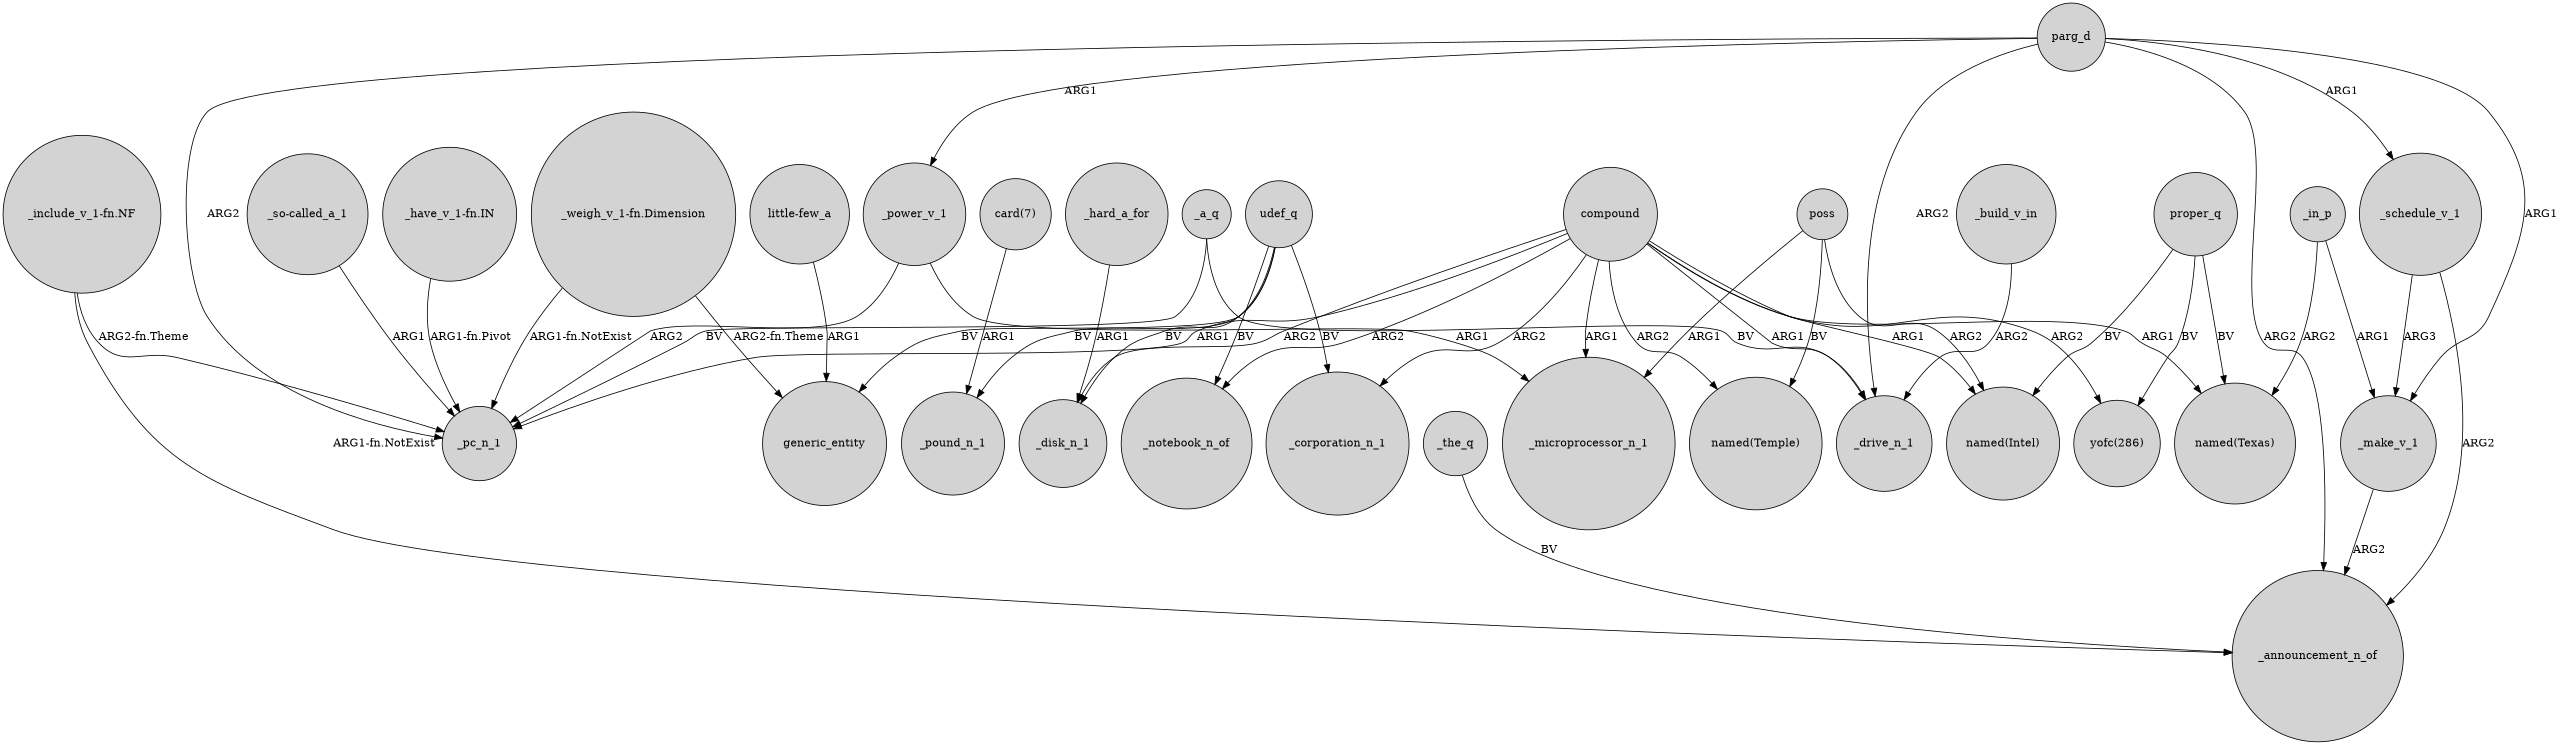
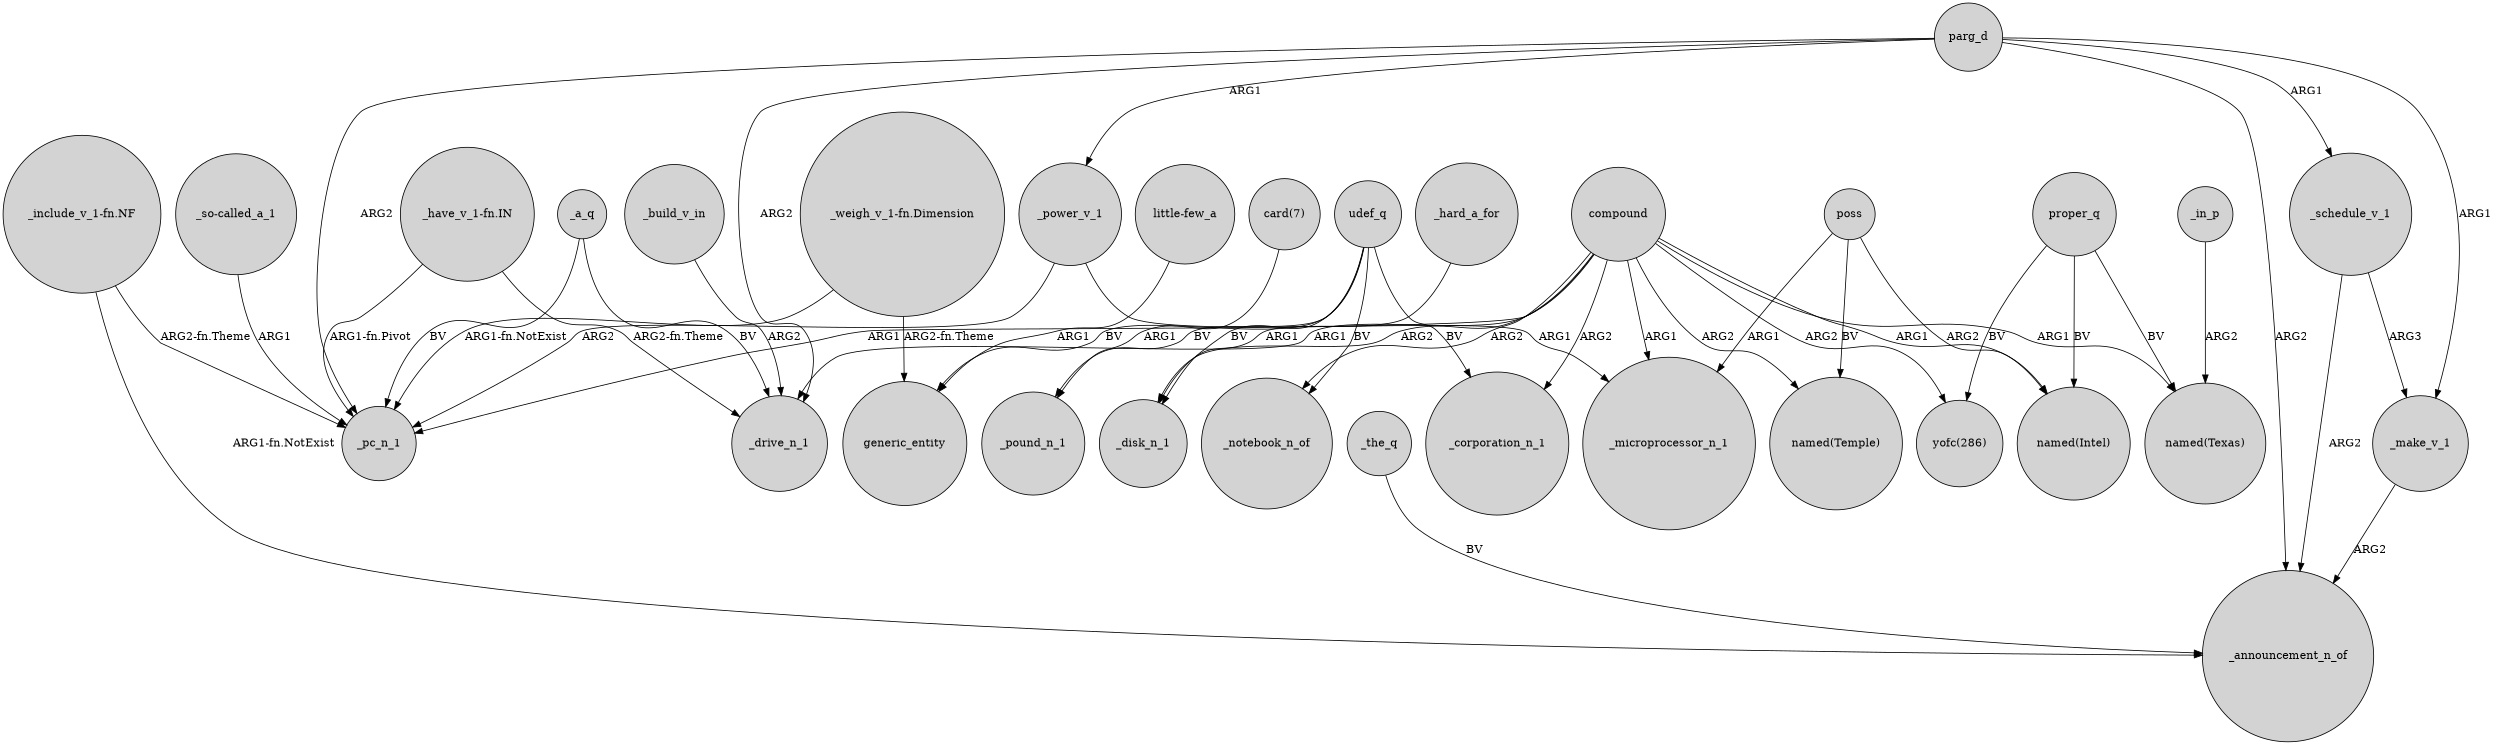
  digraph {
    node [shape=circle style=filled]
    "card(7)"
    _pound_n_1
    "_include_v_1-fn.NF"
    _announcement_n_of
    _pc_n_1
    _hard_a_for
    _disk_n_1
    compound
    "named(Texas)"
    _drive_n_1
    _microprocessor_n_1
    "named(Intel)"
    _corporation_n_1
    "named(Temple)"
    _notebook_n_of
    "yofc(286)"
    _a_q
    udef_q
    generic_entity
    _build_v_in
    parg_d
    _power_v_1
    _schedule_v_1
    _make_v_1
    poss
    "_weigh_v_1-fn.Dimension"
    "little-few_a"
    "_so-called_a_1"
    "_have_v_1-fn.IN"
    proper_q
    _the_q
    _in_p
    "card(7)" -> _pound_n_1 [label=ARG1]
    "_include_v_1-fn.NF" -> _announcement_n_of [label="ARG1-fn.NotExist"]
    "_include_v_1-fn.NF" -> _pc_n_1 [label="ARG2-fn.Theme"]
    _hard_a_for -> _disk_n_1 [label=ARG1]
    compound -> _pc_n_1 [label=ARG1]
    compound -> _disk_n_1 [label=ARG2]
    compound -> "named(Texas)" [label=ARG1]
    compound -> _drive_n_1 [label=ARG1]
    compound -> _microprocessor_n_1 [label=ARG1]
    compound -> "named(Intel)" [label=ARG1]
    compound -> _corporation_n_1 [label=ARG2]
    compound -> "named(Temple)" [label=ARG2]
    compound -> _notebook_n_of [label=ARG2]
    compound -> "yofc(286)" [label=ARG2]
    _a_q -> _pc_n_1 [label=BV]
    _a_q -> _drive_n_1 [label=BV]
    udef_q -> _pound_n_1 [label=BV]
    udef_q -> _disk_n_1 [label=BV]
    udef_q -> _corporation_n_1 [label=BV]
    udef_q -> _notebook_n_of [label=BV]
    udef_q -> generic_entity [label=BV]
    _build_v_in -> _drive_n_1 [label=ARG2]
    parg_d -> _announcement_n_of [label=ARG2]
    parg_d -> _pc_n_1 [label=ARG2]
    parg_d -> _drive_n_1 [label=ARG2]
    parg_d -> _power_v_1 [label=ARG1]
    parg_d -> _schedule_v_1 [label=ARG1]
    parg_d -> _make_v_1 [label=ARG1]
    _power_v_1 -> _pc_n_1 [label=ARG2]
    _power_v_1 -> _microprocessor_n_1 [label=ARG1]
    _schedule_v_1 -> _announcement_n_of [label=ARG2]
    _schedule_v_1 -> _make_v_1 [label=ARG3]
    _make_v_1 -> _announcement_n_of [label=ARG2]
    poss -> _microprocessor_n_1 [label=ARG1]
    poss -> "named(Intel)" [label=ARG2]
    poss -> "named(Temple)" [label=BV]
    "_weigh_v_1-fn.Dimension" -> _pc_n_1 [label="ARG1-fn.NotExist"]
    "_weigh_v_1-fn.Dimension" -> generic_entity [label="ARG2-fn.Theme"]
    "little-few_a" -> generic_entity [label=ARG1]
    "_so-called_a_1" -> _pc_n_1 [label=ARG1]
    "_have_v_1-fn.IN" -> _pc_n_1 [label="ARG1-fn.Pivot"]
+   "_have_v_1-fn.IN" -> _drive_n_1 [label="ARG2-fn.Theme"]
    proper_q -> "named(Texas)" [label=BV]
    proper_q -> "named(Intel)" [label=BV]
    proper_q -> "yofc(286)" [label=BV]
    _the_q -> _announcement_n_of [label=BV]
    _in_p -> "named(Texas)" [label=ARG2]
-   _in_p -> _make_v_1 [label=ARG1]
  }
